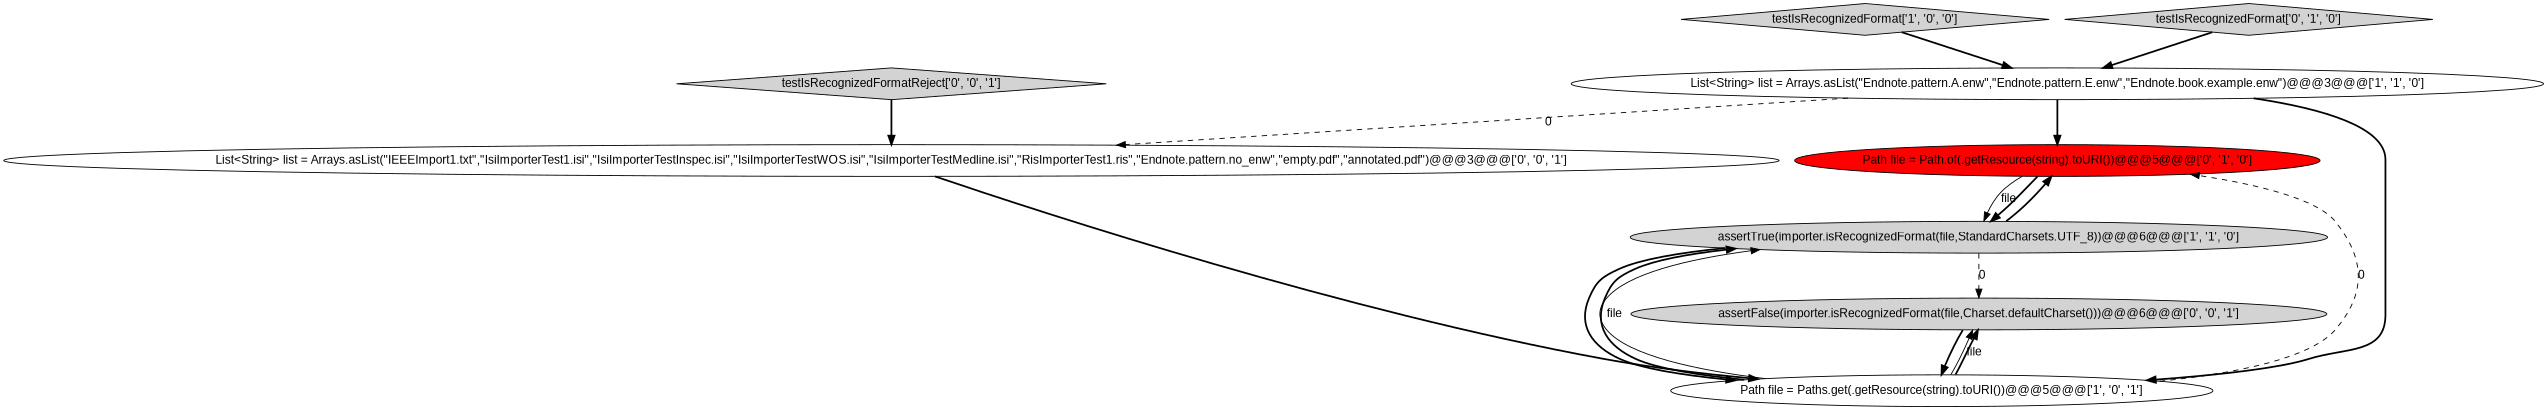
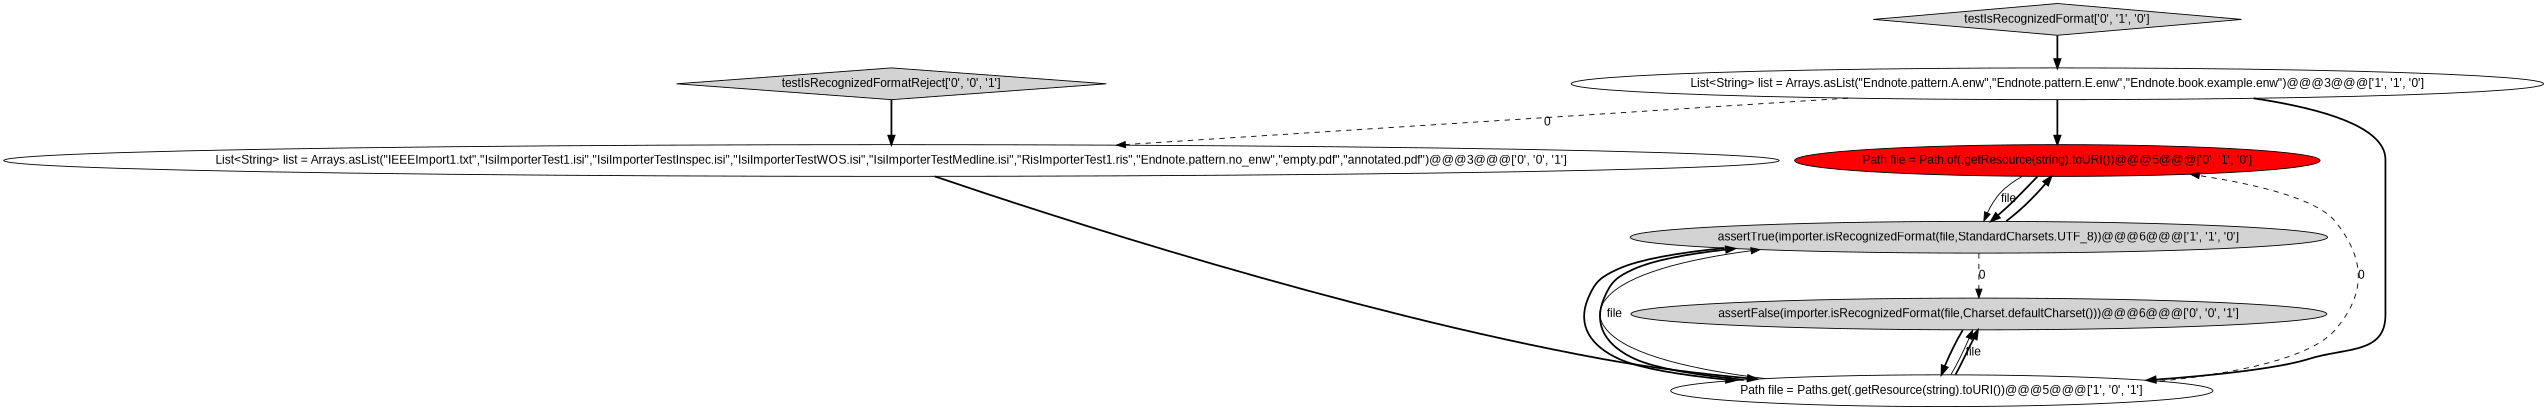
  digraph {
    fontname="Liberation Sans"
    node [fillcolor=lightgray shape=ellipse style=filled fontname="Liberation Sans"]
    edge [style=bold fontname="Liberation Sans"]
    n1 [fillcolor=white label="List<String> list = Arrays.asList(\"Endnote.pattern.A.enw\",\"Endnote.pattern.E.enw\",\"Endnote.book.example.enw\")@@@3@@@['1', '1', '0']"]
    n2 [fillcolor=red label="Path file = Path.of(.getResource(string).toURI())@@@5@@@['0', '1', '0']"]
    n3 [fillcolor=white label="List<String> list = Arrays.asList(\"IEEEImport1.txt\",\"IsiImporterTest1.isi\",\"IsiImporterTestInspec.isi\",\"IsiImporterTestWOS.isi\",\"IsiImporterTestMedline.isi\",\"RisImporterTest1.ris\",\"Endnote.pattern.no_enw\",\"empty.pdf\",\"annotated.pdf\")@@@3@@@['0', '0', '1']"]
    n4 [fillcolor=white label="Path file = Paths.get(.getResource(string).toURI())@@@5@@@['1', '0', '1']"]
-   n5 [label="testIsRecognizedFormat['1', '0', '0']" shape=diamond]
    n6 [label="assertTrue(importer.isRecognizedFormat(file,StandardCharsets.UTF_8))@@@6@@@['1', '1', '0']"]
    n7 [label="assertFalse(importer.isRecognizedFormat(file,Charset.defaultCharset()))@@@6@@@['0', '0', '1']"]
    n8 [label="testIsRecognizedFormat['0', '1', '0']" shape=diamond]
    n9 [label="testIsRecognizedFormatReject['0', '0', '1']" shape=diamond]
    n1 -> n2
    n1 -> n3 [label=0 style=dashed]
    n1 -> n4
    n2 -> n6 [label=file style=solid]
    n2 -> n6
    n3 -> n4
    n4 -> n2 [label=0 style=dashed]
    n4 -> n6
    n4 -> n6 [label=file style=solid]
    n4 -> n7
    n4 -> n7 [label=file style=solid]
-   n5 -> n1
    n6 -> n2
    n6 -> n4
    n6 -> n7 [label=0 style=dashed]
    n7 -> n4
    n8 -> n1
    n9 -> n3
  }
